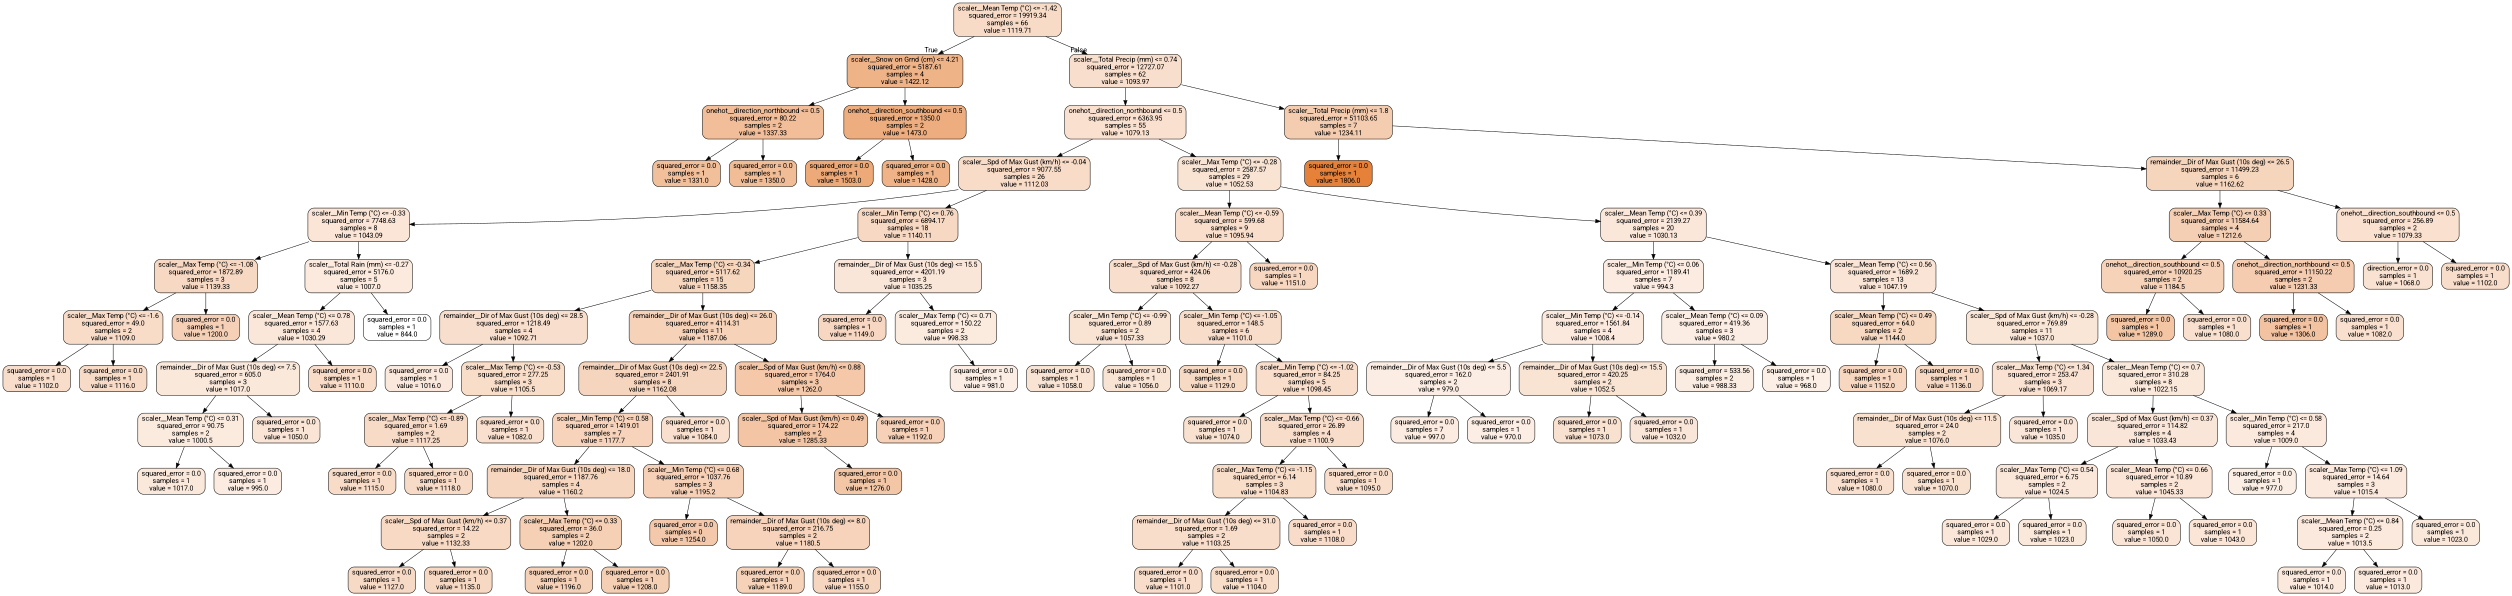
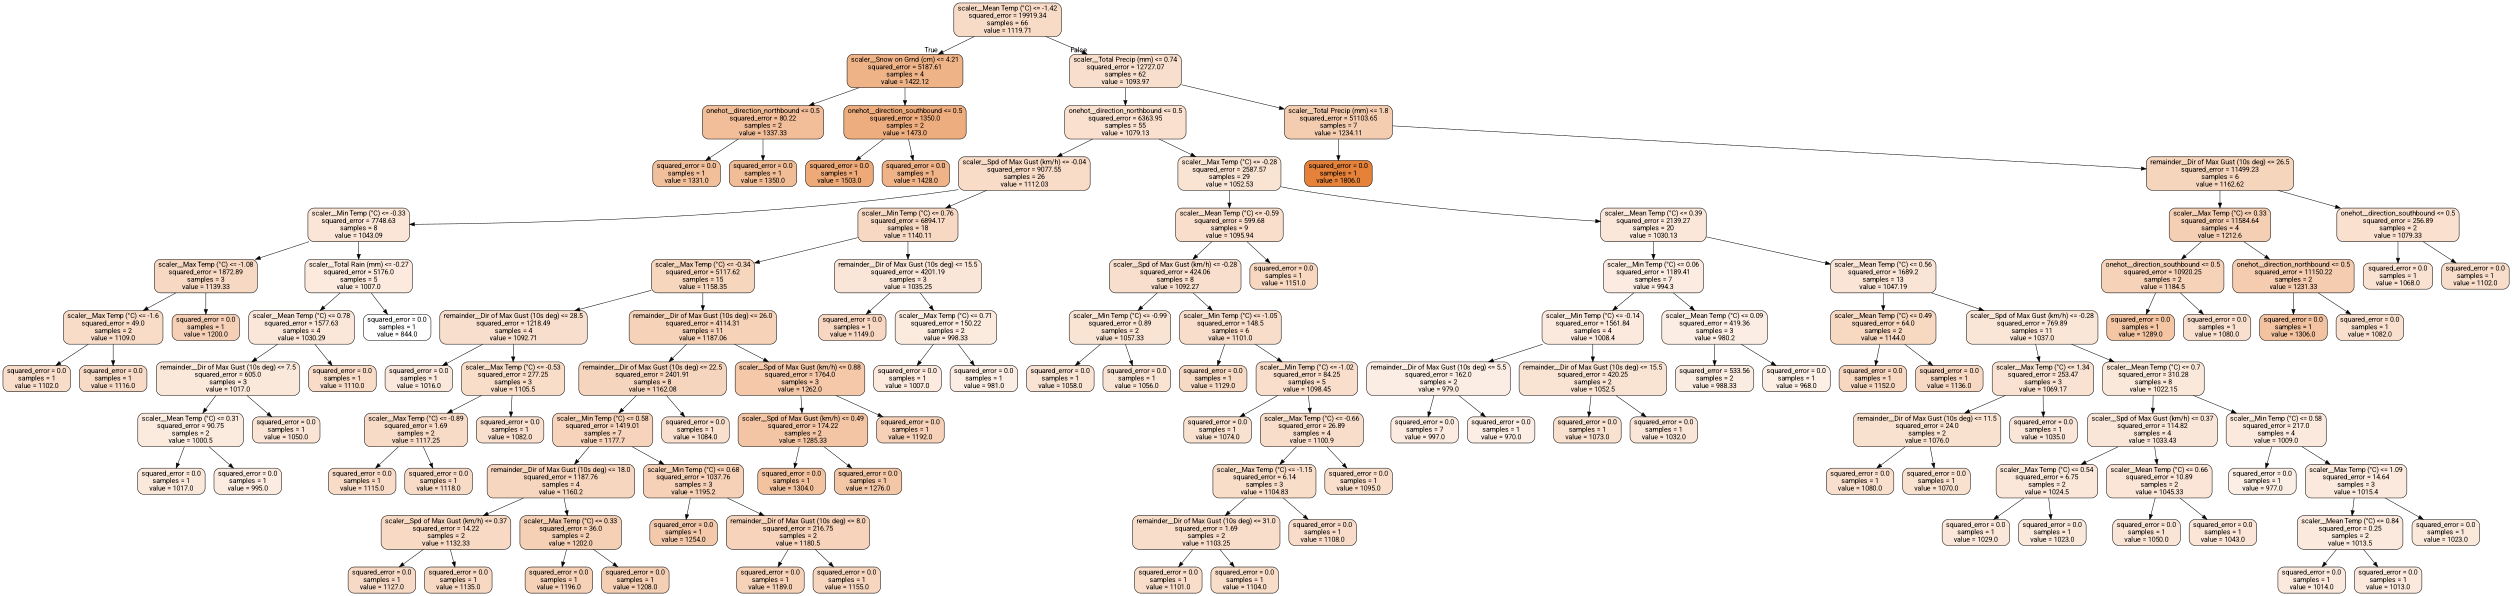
  digraph {
    fontname=Roboto
    node [color=black fillcolor="#f8ddca" fontname=Roboto shape=box style="filled, rounded"]
    edge [fontname=Roboto]
    n1 [fillcolor="#f8dbc6" label="scaler__Mean Temp (°C) <= -1.42\nsquared_error = 19919.34\nsamples = 66\nvalue = 1119.71"]
    n2 [fillcolor="#efb388" label="scaler__Snow on Grnd (cm) <= 4.21\nsquared_error = 5187.61\nsamples = 4\nvalue = 1422.12"]
    n3 [fillcolor="#f8decc" label="scaler__Total Precip (mm) <= 0.74\nsquared_error = 12727.07\nsamples = 62\nvalue = 1093.97"]
    n4 [fillcolor="#f2be99" label="onehot__direction_northbound <= 0.5\nsquared_error = 80.22\nsamples = 2\nvalue = 1337.33"]
    n5 [fillcolor="#eead7e" label="onehot__direction_southbound <= 0.5\nsquared_error = 1350.0\nsamples = 2\nvalue = 1473.0"]
    n6 [fillcolor="#f9e0cf" label="onehot__direction_northbound <= 0.5\nsquared_error = 6363.95\nsamples = 55\nvalue = 1079.13"]
    n7 [fillcolor="#f4ccaf" label="scaler__Total Precip (mm) <= 1.8\nsquared_error = 51103.65\nsamples = 7\nvalue = 1234.11"]
    n8 [fillcolor="#f2bf9b" label="squared_error = 0.0\nsamples = 1\nvalue = 1331.0"]
    n9 [fillcolor="#f1bd97" label="squared_error = 0.0\nsamples = 1\nvalue = 1350.0"]
    n10 [fillcolor="#eda977" label="squared_error = 0.0\nsamples = 1\nvalue = 1503.0"]
    n11 [fillcolor="#efb387" label="squared_error = 0.0\nsamples = 1\nvalue = 1428.0"]
    n12 [fillcolor="#f8dcc8" label="scaler__Spd of Max Gust (km/h) <= -0.04\nsquared_error = 9077.55\nsamples = 26\nvalue = 1112.03"]
    n13 [fillcolor="#f9e4d4" label="scaler__Max Temp (°C) <= -0.28\nsquared_error = 2587.57\nsamples = 29\nvalue = 1052.53"]
    n14 [fillcolor="#e58139" label="squared_error = 0.0\nsamples = 1\nvalue = 1806.0"]
    n15 [fillcolor="#f6d5bd" label="remainder__Dir of Max Gust (10s deg) <= 26.5\nsquared_error = 11499.23\nsamples = 6\nvalue = 1162.62"]
    n16 [fillcolor="#fae5d6" label="scaler__Min Temp (°C) <= -0.33\nsquared_error = 7748.63\nsamples = 8\nvalue = 1043.09"]
    n17 [fillcolor="#f7d8c2" label="scaler__Min Temp (°C) <= 0.76\nsquared_error = 6894.17\nsamples = 18\nvalue = 1140.11"]
    n18 [fillcolor="#f8decb" label="scaler__Mean Temp (°C) <= -0.59\nsquared_error = 599.68\nsamples = 9\nvalue = 1095.94"]
    n19 [fillcolor="#fae7d9" label="scaler__Mean Temp (°C) <= 0.39\nsquared_error = 2139.27\nsamples = 20\nvalue = 1030.13"]
    n20 [fillcolor="#f7d8c2" label="scaler__Max Temp (°C) <= -1.08\nsquared_error = 1872.89\nsamples = 3\nvalue = 1139.33"]
    n21 [fillcolor="#fbeadd" label="scaler__Total Rain (mm) <= -0.27\nsquared_error = 5176.0\nsamples = 5\nvalue = 1007.0"]
    n22 [fillcolor="#f7d6be" label="scaler__Max Temp (°C) <= -0.34\nsquared_error = 5117.62\nsamples = 15\nvalue = 1158.35"]
    n23 [fillcolor="#fae6d8" label="remainder__Dir of Max Gust (10s deg) <= 15.5\nsquared_error = 4201.19\nsamples = 3\nvalue = 1035.25"]
    n24 [fillcolor="#f8dcc8" label="scaler__Max Temp (°C) <= -1.6\nsquared_error = 49.0\nsamples = 2\nvalue = 1109.0"]
    n25 [fillcolor="#f5d0b6" label="squared_error = 0.0\nsamples = 1\nvalue = 1200.0"]
    n26 [fillcolor="#fae7d9" label="scaler__Mean Temp (°C) <= 0.78\nsquared_error = 1577.63\nsamples = 4\nvalue = 1030.29"]
    n27 [fillcolor="#ffffff" label="squared_error = 0.0\nsamples = 1\nvalue = 844.0"]
    n28 [label="squared_error = 0.0\nsamples = 1\nvalue = 1102.0"]
    n29 [fillcolor="#f8dbc7" label="squared_error = 0.0\nsamples = 1\nvalue = 1116.0"]
    n30 [fillcolor="#fae8db" label="remainder__Dir of Max Gust (10s deg) <= 7.5\nsquared_error = 605.0\nsamples = 3\nvalue = 1017.0"]
    n31 [fillcolor="#f8dcc8" label="squared_error = 0.0\nsamples = 1\nvalue = 1110.0"]
    n32 [fillcolor="#fbebdf" label="scaler__Mean Temp (°C) <= 0.31\nsquared_error = 90.75\nsamples = 2\nvalue = 1000.5"]
    n33 [fillcolor="#f9e4d5" label="squared_error = 0.0\nsamples = 1\nvalue = 1050.0"]
    n34 [fillcolor="#fae8db" label="squared_error = 0.0\nsamples = 1\nvalue = 1017.0"]
    n35 [fillcolor="#fbebe0" label="squared_error = 0.0\nsamples = 1\nvalue = 995.0"]
    n36 [fillcolor="#f8decc" label="remainder__Dir of Max Gust (10s deg) <= 28.5\nsquared_error = 1218.49\nsamples = 4\nvalue = 1092.71"]
    n37 [fillcolor="#f6d2b8" label="remainder__Dir of Max Gust (10s deg) <= 26.0\nsquared_error = 4114.31\nsamples = 11\nvalue = 1187.06"]
    n38 [fillcolor="#f7d7c1" label="squared_error = 0.0\nsamples = 1\nvalue = 1149.0"]
    n39 [fillcolor="#fbebdf" label="scaler__Max Temp (°C) <= 0.71\nsquared_error = 150.22\nsamples = 2\nvalue = 998.33"]
    n40 [fillcolor="#fae8dc" label="squared_error = 0.0\nsamples = 1\nvalue = 1016.0"]
    n41 [fillcolor="#f8ddc9" label="scaler__Max Temp (°C) <= -0.53\nsquared_error = 277.25\nsamples = 3\nvalue = 1105.5"]
    n42 [fillcolor="#f6d5be" label="remainder__Dir of Max Gust (10s deg) <= 22.5\nsquared_error = 2401.91\nsamples = 8\nvalue = 1162.08"]
    n43 [fillcolor="#f4c8a9" label="scaler__Spd of Max Gust (km/h) <= 0.88\nsquared_error = 1764.0\nsamples = 3\nvalue = 1262.0"]
    n44 [fillcolor="#f8dbc7" label="scaler__Max Temp (°C) <= -0.89\nsquared_error = 1.69\nsamples = 2\nvalue = 1117.25"]
    n45 [fillcolor="#f9e0ce" label="squared_error = 0.0\nsamples = 1\nvalue = 1082.0"]
    n46 [fillcolor="#f8dcc7" label="squared_error = 0.0\nsamples = 1\nvalue = 1115.0"]
    n47 [fillcolor="#f8dbc7" label="squared_error = 0.0\nsamples = 1\nvalue = 1118.0"]
    n48 [fillcolor="#f6d3ba" label="scaler__Min Temp (°C) <= 0.58\nsquared_error = 1419.01\nsamples = 7\nvalue = 1177.7"]
    n49 [fillcolor="#f9e0ce" label="squared_error = 0.0\nsamples = 1\nvalue = 1084.0"]
    n50 [fillcolor="#f3c5a4" label="scaler__Spd of Max Gust (km/h) <= 0.49\nsquared_error = 174.22\nsamples = 2\nvalue = 1285.33"]
    n51 [fillcolor="#f6d1b7" label="squared_error = 0.0\nsamples = 1\nvalue = 1192.0"]
    n52 [fillcolor="#f6d6be" label="remainder__Dir of Max Gust (10s deg) <= 18.0\nsquared_error = 1187.76\nsamples = 4\nvalue = 1160.2"]
    n53 [fillcolor="#f6d1b7" label="scaler__Min Temp (°C) <= 0.68\nsquared_error = 1037.76\nsamples = 3\nvalue = 1195.2"]
    n54 [fillcolor="#f7d9c4" label="scaler__Spd of Max Gust (km/h) <= 0.37\nsquared_error = 14.22\nsamples = 2\nvalue = 1132.33"]
    n55 [fillcolor="#f5d0b5" label="scaler__Max Temp (°C) <= 0.33\nsquared_error = 36.0\nsamples = 2\nvalue = 1202.0"]
-   n56 [fillcolor="#f4c9ab" label="squared_error = 0.0\nsamples = 0\nvalue = 1254.0"]
+   n56 [fillcolor="#f4c9ab" label="squared_error = 0.0\nsamples = 1\nvalue = 1254.0"]
    n57 [fillcolor="#f6d3ba" label="remainder__Dir of Max Gust (10s deg) <= 8.0\nsquared_error = 216.75\nsamples = 2\nvalue = 1180.5"]
    n58 [fillcolor="#f7dac5" label="squared_error = 0.0\nsamples = 1\nvalue = 1127.0"]
    n59 [fillcolor="#f7d9c3" label="squared_error = 0.0\nsamples = 1\nvalue = 1135.0"]
    n60 [fillcolor="#f5d1b7" label="squared_error = 0.0\nsamples = 1\nvalue = 1196.0"]
    n61 [fillcolor="#f5cfb4" label="squared_error = 0.0\nsamples = 1\nvalue = 1208.0"]
    n62 [fillcolor="#f6d2b8" label="squared_error = 0.0\nsamples = 1\nvalue = 1189.0"]
    n63 [fillcolor="#f7d6bf" label="squared_error = 0.0\nsamples = 1\nvalue = 1155.0"]
+   n64 [fillcolor="#f3c3a0" label="squared_error = 0.0\nsamples = 1\nvalue = 1304.0"]
    n65 [fillcolor="#f3c6a6" label="squared_error = 0.0\nsamples = 1\nvalue = 1276.0"]
+   n66 [fillcolor="#fbeadd" label="squared_error = 0.0\nsamples = 1\nvalue = 1007.0"]
    n67 [fillcolor="#fbede3" label="squared_error = 0.0\nsamples = 1\nvalue = 981.0"]
    n68 [fillcolor="#f8decc" label="scaler__Spd of Max Gust (km/h) <= -0.28\nsquared_error = 424.06\nsamples = 8\nvalue = 1092.27"]
    n69 [fillcolor="#f7d7c0" label="squared_error = 0.0\nsamples = 1\nvalue = 1151.0"]
    n70 [fillcolor="#fbebe0" label="scaler__Min Temp (°C) <= 0.06\nsquared_error = 1189.41\nsamples = 7\nvalue = 994.3"]
    n71 [fillcolor="#fae4d5" label="scaler__Mean Temp (°C) <= 0.56\nsquared_error = 1689.2\nsamples = 13\nvalue = 1047.19"]
    n72 [fillcolor="#f9e3d3" label="scaler__Min Temp (°C) <= -0.99\nsquared_error = 0.89\nsamples = 2\nvalue = 1057.33"]
    n73 [label="scaler__Min Temp (°C) <= -1.05\nsquared_error = 148.5\nsamples = 6\nvalue = 1101.0"]
    n74 [fillcolor="#f9e3d3" label="squared_error = 0.0\nsamples = 1\nvalue = 1058.0"]
    n75 [fillcolor="#f9e3d3" label="squared_error = 0.0\nsamples = 1\nvalue = 1056.0"]
    n76 [fillcolor="#f7dac4" label="squared_error = 0.0\nsamples = 1\nvalue = 1129.0"]
    n77 [fillcolor="#f8decb" label="scaler__Min Temp (°C) <= -1.02\nsquared_error = 84.25\nsamples = 5\nvalue = 1098.45"]
    n78 [fillcolor="#f9e1d0" label="squared_error = 0.0\nsamples = 1\nvalue = 1074.0"]
    n79 [label="scaler__Max Temp (°C) <= -0.66\nsquared_error = 26.89\nsamples = 4\nvalue = 1100.9"]
    n80 [fillcolor="#f8ddc9" label="scaler__Max Temp (°C) <= -1.15\nsquared_error = 6.14\nsamples = 3\nvalue = 1104.83"]
    n81 [fillcolor="#f8decb" label="squared_error = 0.0\nsamples = 1\nvalue = 1095.0"]
    n82 [label="remainder__Dir of Max Gust (10s deg) <= 31.0\nsquared_error = 1.69\nsamples = 2\nvalue = 1103.25"]
    n83 [fillcolor="#f8dcc9" label="squared_error = 0.0\nsamples = 1\nvalue = 1108.0"]
    n84 [label="squared_error = 0.0\nsamples = 1\nvalue = 1101.0"]
    n85 [fillcolor="#f8ddc9" label="squared_error = 0.0\nsamples = 1\nvalue = 1104.0"]
    n86 [fillcolor="#fbe9dd" label="scaler__Min Temp (°C) <= -0.14\nsquared_error = 1561.84\nsamples = 4\nvalue = 1008.4"]
    n87 [fillcolor="#fbede3" label="scaler__Mean Temp (°C) <= 0.09\nsquared_error = 419.36\nsamples = 3\nvalue = 980.2"]
    n88 [fillcolor="#f7d8c1" label="scaler__Mean Temp (°C) <= 0.49\nsquared_error = 64.0\nsamples = 2\nvalue = 1144.0"]
    n89 [fillcolor="#fae6d7" label="scaler__Spd of Max Gust (km/h) <= -0.28\nsquared_error = 769.89\nsamples = 11\nvalue = 1037.0"]
    n90 [fillcolor="#fbede3" label="remainder__Dir of Max Gust (10s deg) <= 5.5\nsquared_error = 162.0\nsamples = 2\nvalue = 979.0"]
    n91 [fillcolor="#f9e4d4" label="remainder__Dir of Max Gust (10s deg) <= 15.5\nsquared_error = 420.25\nsamples = 2\nvalue = 1052.5"]
    n92 [fillcolor="#fbece1" label="squared_error = 533.56\nsamples = 2\nvalue = 988.33"]
    n93 [fillcolor="#fcefe5" label="squared_error = 0.0\nsamples = 1\nvalue = 968.0"]
    n94 [fillcolor="#fbebe0" label="squared_error = 0.0\nsamples = 7\nvalue = 997.0"]
    n95 [fillcolor="#fceee5" label="squared_error = 0.0\nsamples = 1\nvalue = 970.0"]
    n96 [fillcolor="#f9e1d0" label="squared_error = 0.0\nsamples = 1\nvalue = 1073.0"]
    n97 [fillcolor="#fae6d8" label="squared_error = 0.0\nsamples = 1\nvalue = 1032.0"]
    n98 [fillcolor="#f7d7c0" label="squared_error = 0.0\nsamples = 1\nvalue = 1152.0"]
    n99 [fillcolor="#f7d9c3" label="squared_error = 0.0\nsamples = 1\nvalue = 1136.0"]
    n100 [fillcolor="#f9e2d1" label="scaler__Max Temp (°C) <= 1.34\nsquared_error = 253.47\nsamples = 3\nvalue = 1069.17"]
    n101 [fillcolor="#fae8da" label="scaler__Mean Temp (°C) <= 0.7\nsquared_error = 310.28\nsamples = 8\nvalue = 1022.15"]
    n102 [fillcolor="#f9e1cf" label="remainder__Dir of Max Gust (10s deg) <= 11.5\nsquared_error = 24.0\nsamples = 2\nvalue = 1076.0"]
    n103 [fillcolor="#fae6d8" label="squared_error = 0.0\nsamples = 1\nvalue = 1035.0"]
    n104 [fillcolor="#fae6d8" label="scaler__Spd of Max Gust (km/h) <= 0.37\nsquared_error = 114.82\nsamples = 4\nvalue = 1033.43"]
    n105 [fillcolor="#fbe9dd" label="scaler__Min Temp (°C) <= 0.58\nsquared_error = 217.0\nsamples = 4\nvalue = 1009.0"]
    n106 [fillcolor="#f9e0ce" label="squared_error = 0.0\nsamples = 1\nvalue = 1080.0"]
    n107 [fillcolor="#f9e1d0" label="squared_error = 0.0\nsamples = 1\nvalue = 1070.0"]
    n108 [fillcolor="#fae7da" label="scaler__Max Temp (°C) <= 0.54\nsquared_error = 6.75\nsamples = 2\nvalue = 1024.5"]
    n109 [fillcolor="#fae5d6" label="scaler__Mean Temp (°C) <= 0.66\nsquared_error = 10.89\nsamples = 2\nvalue = 1045.33"]
    n110 [fillcolor="#fbeee4" label="squared_error = 0.0\nsamples = 1\nvalue = 977.0"]
    n111 [fillcolor="#fae9dc" label="scaler__Max Temp (°C) <= 1.09\nsquared_error = 14.64\nsamples = 3\nvalue = 1015.4"]
    n112 [fillcolor="#fae7d9" label="squared_error = 0.0\nsamples = 1\nvalue = 1029.0"]
    n113 [fillcolor="#fae8da" label="squared_error = 0.0\nsamples = 1\nvalue = 1023.0"]
    n114 [fillcolor="#f9e4d5" label="squared_error = 0.0\nsamples = 1\nvalue = 1050.0"]
    n115 [fillcolor="#fae5d6" label="squared_error = 0.0\nsamples = 1\nvalue = 1043.0"]
    n116 [fillcolor="#fae9dc" label="scaler__Mean Temp (°C) <= 0.84\nsquared_error = 0.25\nsamples = 2\nvalue = 1013.5"]
    n117 [fillcolor="#fae8da" label="squared_error = 0.0\nsamples = 1\nvalue = 1023.0"]
    n118 [fillcolor="#fae9dc" label="squared_error = 0.0\nsamples = 1\nvalue = 1014.0"]
    n119 [fillcolor="#fae9dc" label="squared_error = 0.0\nsamples = 1\nvalue = 1013.0"]
    n120 [fillcolor="#f5cfb3" label="scaler__Max Temp (°C) <= 0.33\nsquared_error = 11584.64\nsamples = 4\nvalue = 1212.6"]
    n121 [fillcolor="#f9e0cf" label="onehot__direction_southbound <= 0.5\nsquared_error = 256.89\nsamples = 2\nvalue = 1079.33"]
    n122 [fillcolor="#f6d2b9" label="onehot__direction_southbound <= 0.5\nsquared_error = 10920.25\nsamples = 2\nvalue = 1184.5"]
    n123 [fillcolor="#f5ccaf" label="onehot__direction_northbound <= 0.5\nsquared_error = 11150.22\nsamples = 2\nvalue = 1231.33"]
-   n124 [fillcolor="#f9e2d1" label="direction_error = 0.0\nsamples = 1\nvalue = 1068.0"]
+   n124 [fillcolor="#f9e2d1" label="squared_error = 0.0\nsamples = 1\nvalue = 1068.0"]
    n125 [label="squared_error = 0.0\nsamples = 1\nvalue = 1102.0"]
    n126 [fillcolor="#f3c5a3" label="squared_error = 0.0\nsamples = 1\nvalue = 1289.0"]
    n127 [fillcolor="#f9e0ce" label="squared_error = 0.0\nsamples = 1\nvalue = 1080.0"]
    n128 [fillcolor="#f3c2a0" label="squared_error = 0.0\nsamples = 1\nvalue = 1306.0"]
    n129 [fillcolor="#f9e0ce" label="squared_error = 0.0\nsamples = 1\nvalue = 1082.0"]
    n1 -> n2 [headlabel=True labelangle=45 labeldistance=2.5]
    n1 -> n3 [headlabel=False labelangle=-45 labeldistance=2.5]
    n2 -> n4
    n2 -> n5
    n3 -> n6
    n3 -> n7
    n4 -> n8
    n4 -> n9
    n5 -> n10
    n5 -> n11
    n6 -> n12
    n6 -> n13
    n7 -> n14
    n7 -> n15
    n12 -> n16
    n12 -> n17
    n13 -> n18
    n13 -> n19
    n15 -> n120
    n15 -> n121
    n16 -> n20
    n16 -> n21
    n17 -> n22
    n17 -> n23
    n18 -> n68
    n18 -> n69
    n19 -> n70
    n19 -> n71
    n20 -> n24
    n20 -> n25
    n21 -> n26
    n21 -> n27
    n22 -> n36
    n22 -> n37
    n23 -> n38
    n23 -> n39
    n24 -> n28
    n24 -> n29
    n26 -> n30
    n26 -> n31
    n30 -> n32
    n30 -> n33
    n32 -> n34
    n32 -> n35
    n36 -> n40
    n36 -> n41
    n37 -> n42
    n37 -> n43
+   n39 -> n66
    n39 -> n67
    n41 -> n44
    n41 -> n45
    n42 -> n48
    n42 -> n49
    n43 -> n50
    n43 -> n51
    n44 -> n46
    n44 -> n47
    n48 -> n52
    n48 -> n53
+   n50 -> n64
    n50 -> n65
    n52 -> n54
    n52 -> n55
    n53 -> n56
    n53 -> n57
    n54 -> n58
    n54 -> n59
    n55 -> n60
    n55 -> n61
    n57 -> n62
    n57 -> n63
    n68 -> n72
    n68 -> n73
    n70 -> n86
    n70 -> n87
    n71 -> n88
    n71 -> n89
    n72 -> n74
    n72 -> n75
    n73 -> n76
    n73 -> n77
    n77 -> n78
    n77 -> n79
    n79 -> n80
    n79 -> n81
    n80 -> n82
    n80 -> n83
    n82 -> n84
    n82 -> n85
    n86 -> n90
    n86 -> n91
    n87 -> n92
    n87 -> n93
    n88 -> n98
    n88 -> n99
    n89 -> n100
    n89 -> n101
    n90 -> n94
    n90 -> n95
    n91 -> n96
    n91 -> n97
    n100 -> n102
    n100 -> n103
    n101 -> n104
    n101 -> n105
    n102 -> n106
    n102 -> n107
    n104 -> n108
    n104 -> n109
    n105 -> n110
    n105 -> n111
    n108 -> n112
    n108 -> n113
    n109 -> n114
    n109 -> n115
    n111 -> n116
    n111 -> n117
    n116 -> n118
    n116 -> n119
    n120 -> n122
    n120 -> n123
    n121 -> n124
    n121 -> n125
    n122 -> n126
    n122 -> n127
    n123 -> n128
    n123 -> n129
  }
